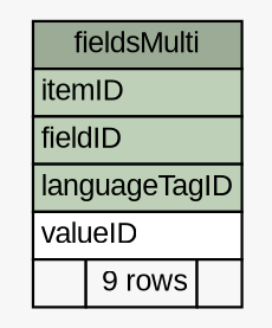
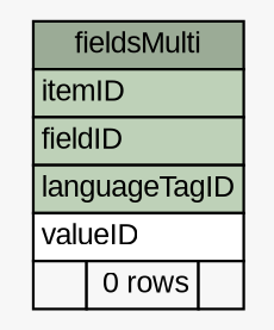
  digraph {
    bgcolor="#f7f7f7"
    fontname=Arial
    fontsize=11
    nodesep=0.18
    rankdir=TB
    ranksep=0.46
-   n1 [fontname=Arial fontsize=11 label=<     <TABLE BORDER="0" CELLBORDER="1" CELLSPACING="0" BGCOLOR="#ffffff">       <TR><TD COLSPAN="3" BGCOLOR="#9bab96" ALIGN="CENTER">fieldsMulti</TD></TR>       <TR><TD PORT="itemID" COLSPAN="3" BGCOLOR="#bed1b8" ALIGN="LEFT">itemID</TD></TR>       <TR><TD PORT="fieldID" COLSPAN="3" BGCOLOR="#bed1b8" ALIGN="LEFT">fieldID</TD></TR>       <TR><TD PORT="languageTagID" COLSPAN="3" BGCOLOR="#bed1b8" ALIGN="LEFT">languageTagID</TD></TR>       <TR><TD PORT="valueID" COLSPAN="3" ALIGN="LEFT">valueID</TD></TR>       <TR><TD ALIGN="LEFT" BGCOLOR="#f7f7f7">  </TD><TD ALIGN="RIGHT" BGCOLOR="#f7f7f7">9 rows</TD><TD ALIGN="RIGHT" BGCOLOR="#f7f7f7">  </TD></TR>     </TABLE>> shape=plaintext]
+   n1 [fontname=Arial fontsize=11 label=<     <TABLE BORDER="0" CELLBORDER="1" CELLSPACING="0" BGCOLOR="#ffffff">       <TR><TD COLSPAN="3" BGCOLOR="#9bab96" ALIGN="CENTER">fieldsMulti</TD></TR>       <TR><TD PORT="itemID" COLSPAN="3" BGCOLOR="#bed1b8" ALIGN="LEFT">itemID</TD></TR>       <TR><TD PORT="fieldID" COLSPAN="3" BGCOLOR="#bed1b8" ALIGN="LEFT">fieldID</TD></TR>       <TR><TD PORT="languageTagID" COLSPAN="3" BGCOLOR="#bed1b8" ALIGN="LEFT">languageTagID</TD></TR>       <TR><TD PORT="valueID" COLSPAN="3" ALIGN="LEFT">valueID</TD></TR>       <TR><TD ALIGN="LEFT" BGCOLOR="#f7f7f7">  </TD><TD ALIGN="RIGHT" BGCOLOR="#f7f7f7">0 rows</TD><TD ALIGN="RIGHT" BGCOLOR="#f7f7f7">  </TD></TR>     </TABLE>> shape=plaintext]
  }
